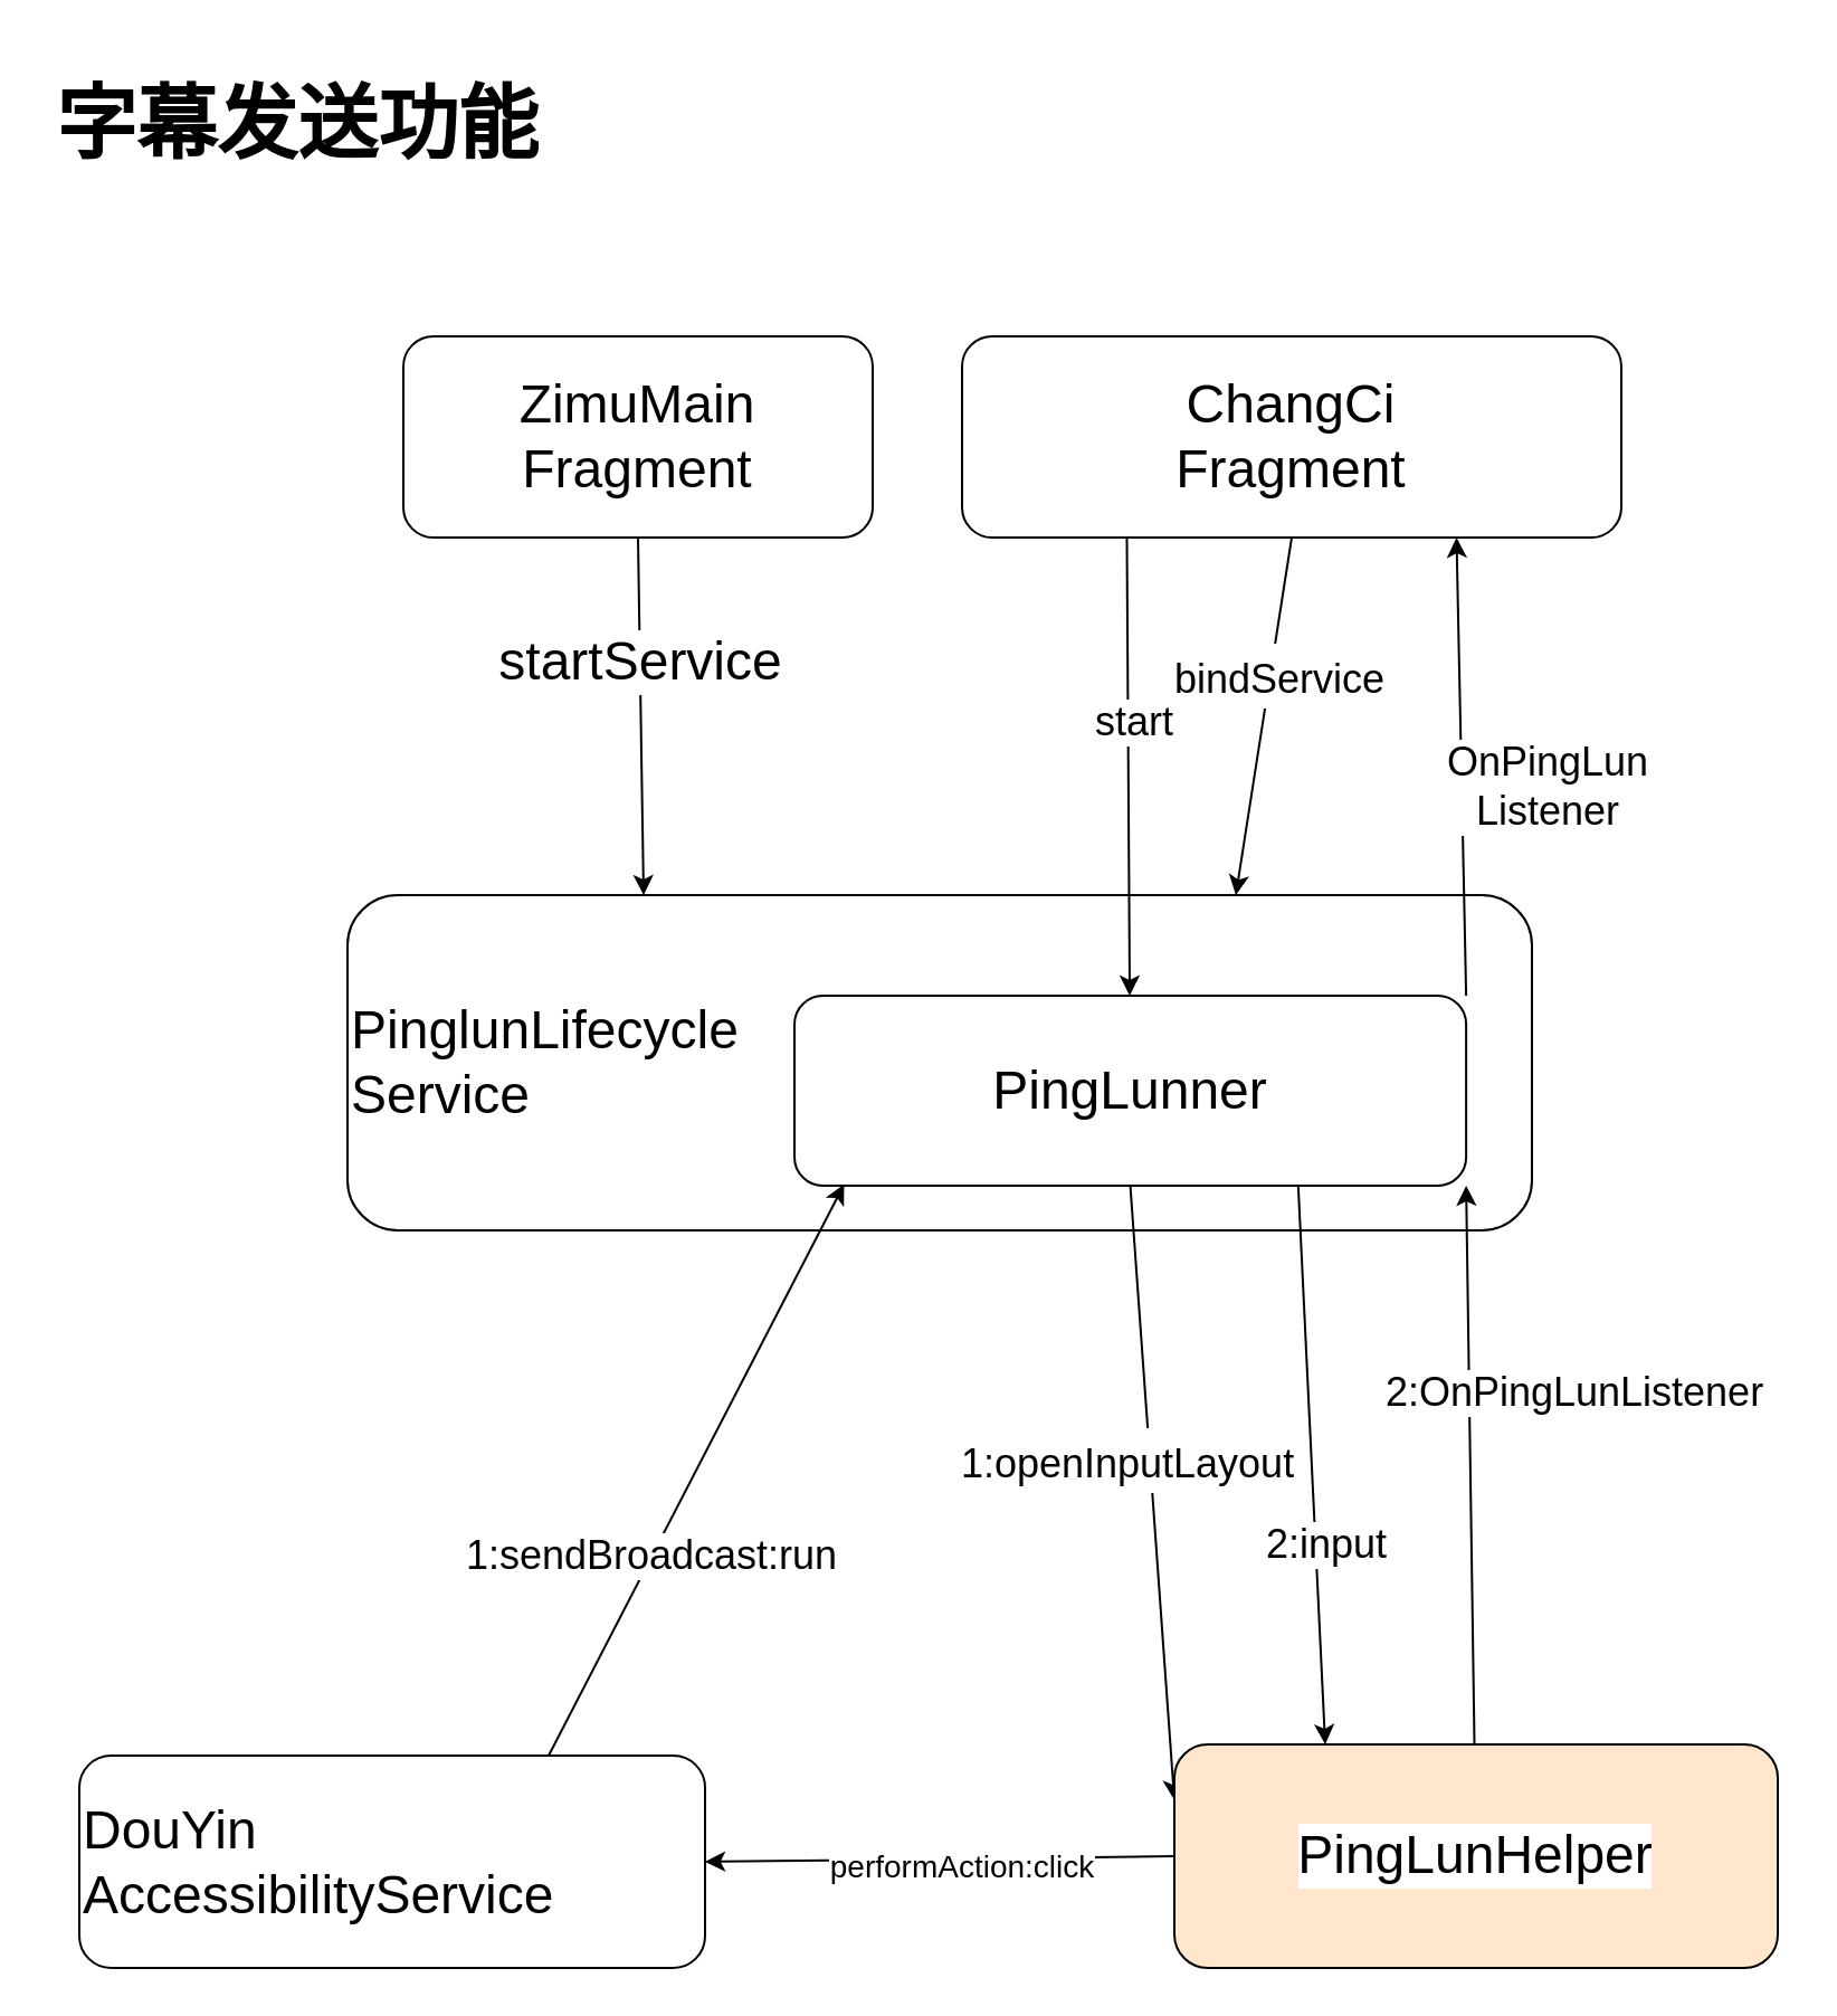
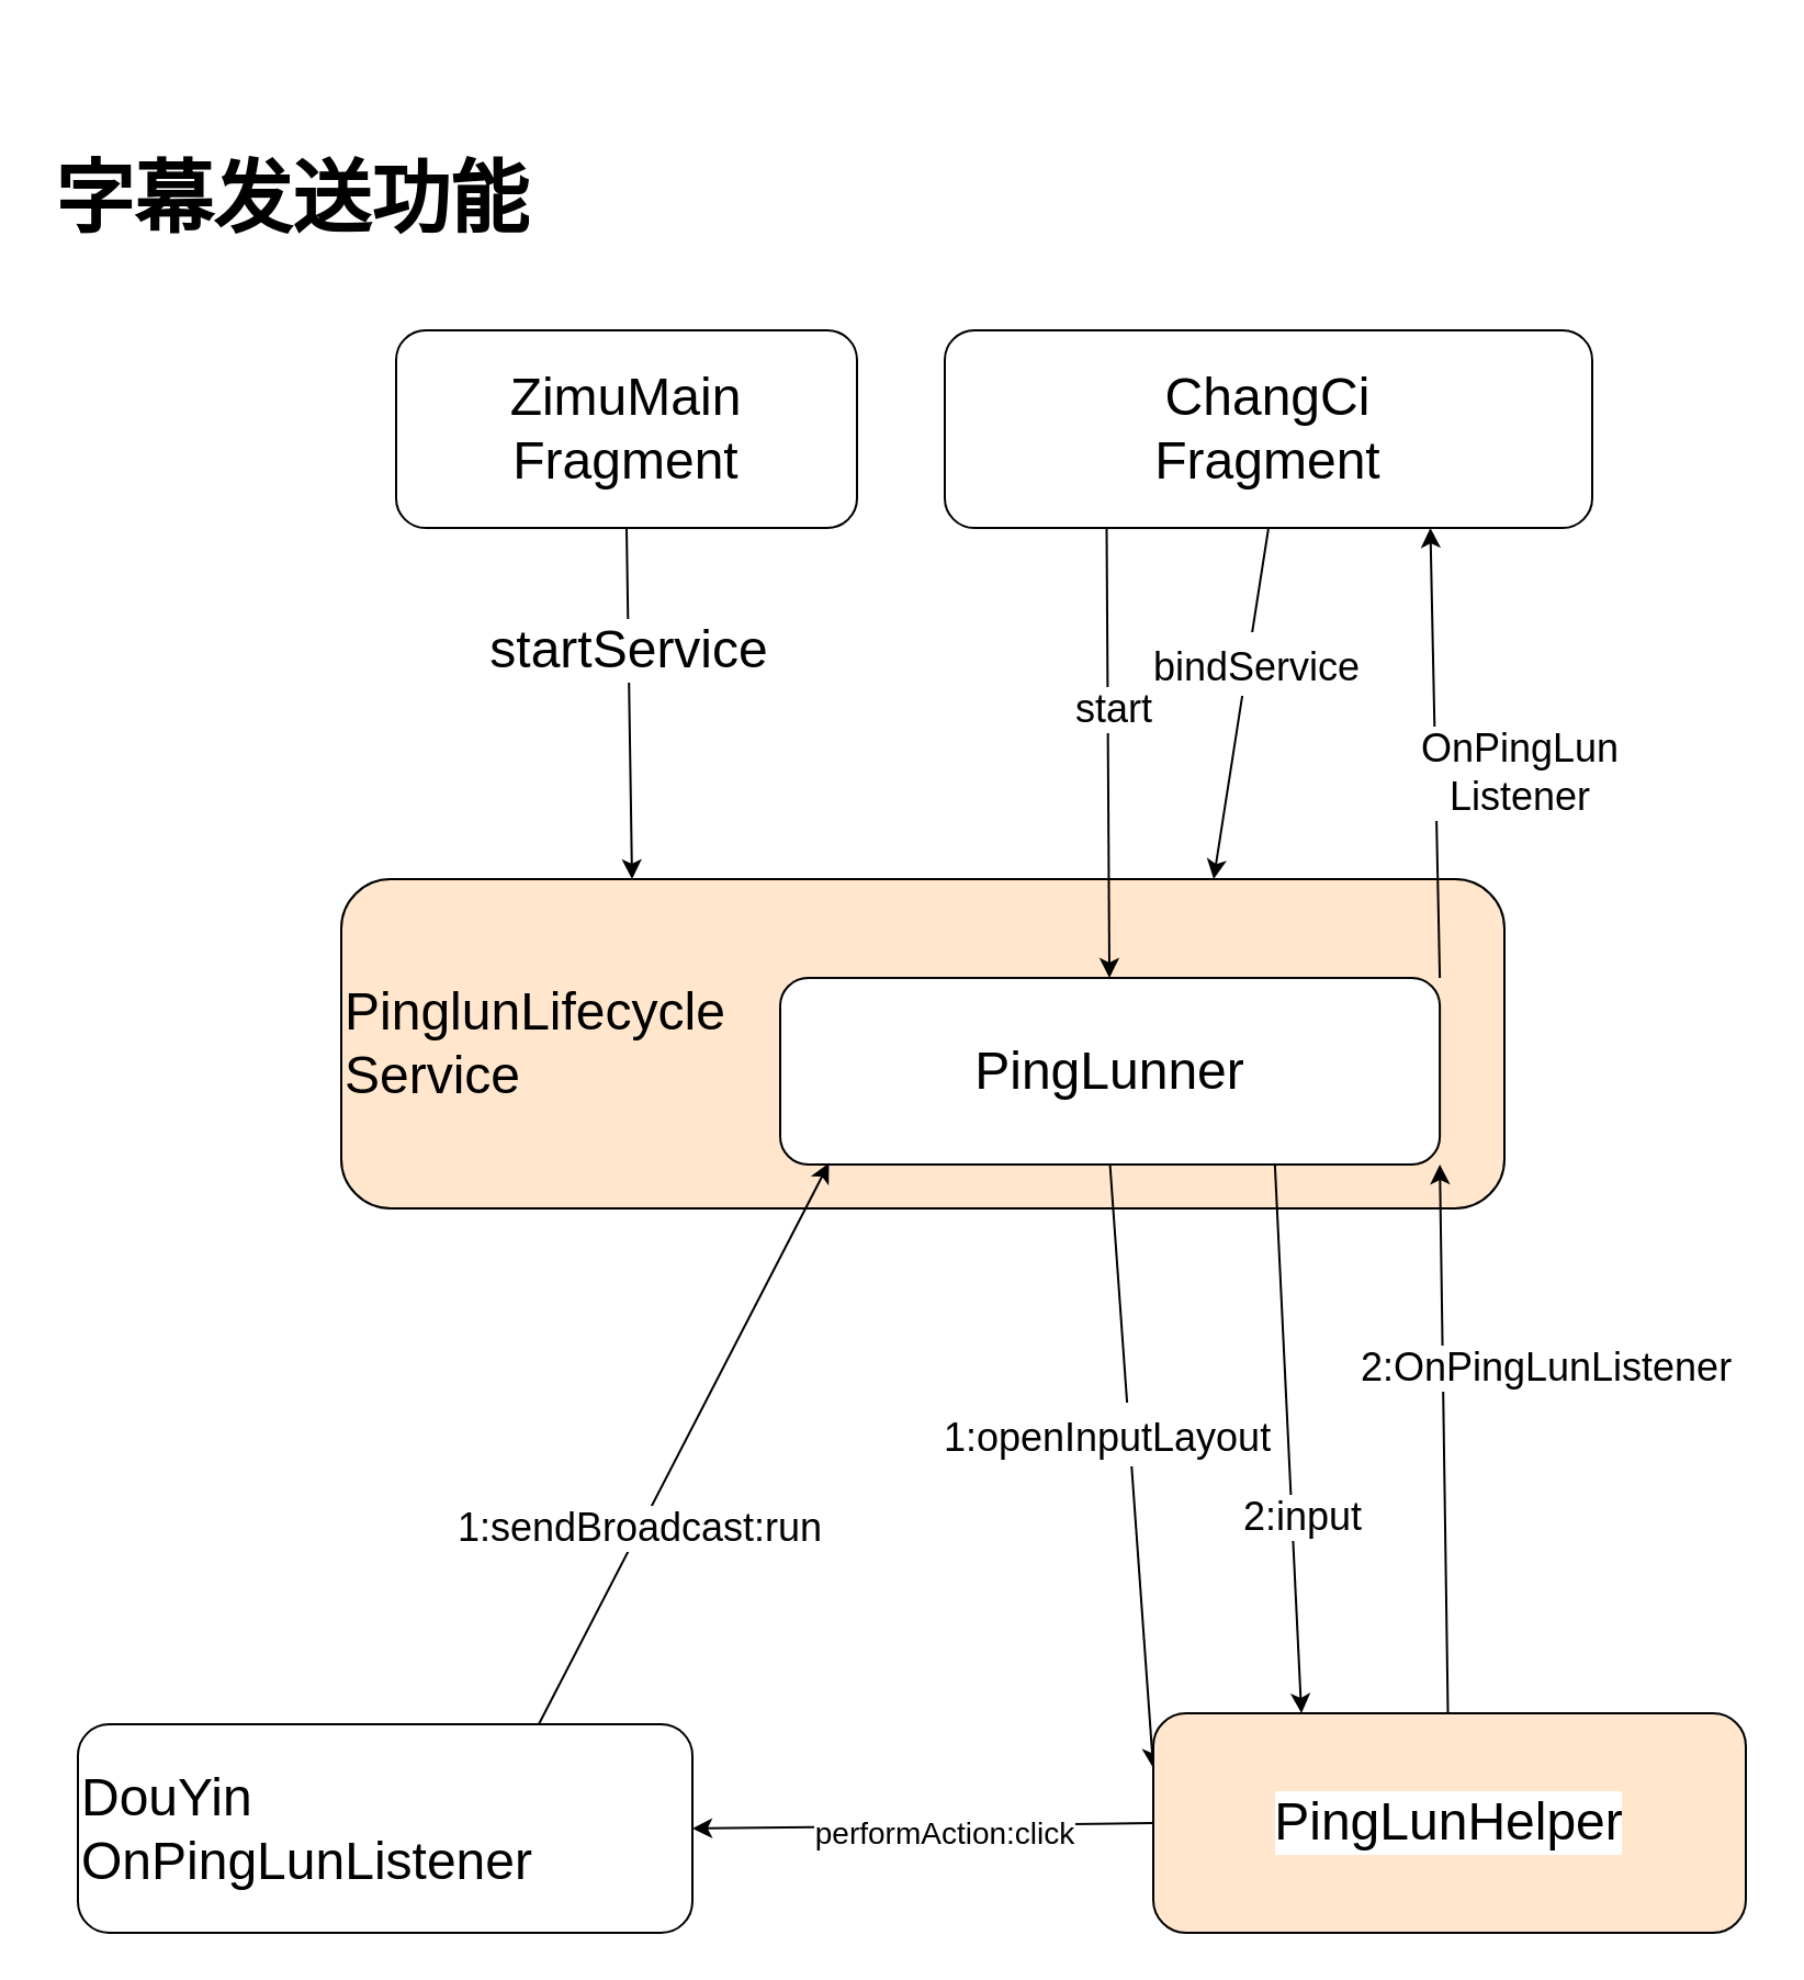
  <mxCell id="0" />
  <mxCell id="1" parent="0" />
  <mxCell id="2" value="&lt;font style=&quot;font-size: 24px;&quot;&gt;ZimuMain&lt;br&gt;Fragment&lt;/font&gt;" style="rounded=1;whiteSpace=wrap;html=1;align=center;strokeColor=default;" parent="1" vertex="1"><mxGeometry x="180" y="150" width="210" height="90" as="geometry" /></mxCell>
  <mxCell id="3" value="" style="endArrow=classic;html=1;rounded=0;fontSize=24;exitX=0.5;exitY=1;exitDx=0;exitDy=0;entryX=0.25;entryY=0;entryDx=0;entryDy=0;" parent="1" source="2" target="9" edge="1"><mxGeometry width="50" height="50" relative="1" as="geometry"><mxPoint x="385" y="300" as="sourcePoint" /><mxPoint x="435" y="250" as="targetPoint" /></mxGeometry></mxCell>
  <mxCell id="4" value="startService" style="edgeLabel;html=1;align=center;verticalAlign=middle;resizable=0;points=[];fontSize=24;" parent="3" vertex="1" connectable="0"><mxGeometry x="-0.279" y="-2" relative="1" as="geometry"><mxPoint x="2" y="-3" as="offset" /></mxGeometry></mxCell>
  <mxCell id="5" value="&lt;font style=&quot;font-size: 24px;&quot;&gt;ChangCi&lt;br&gt;Fragment&lt;/font&gt;" style="rounded=1;whiteSpace=wrap;html=1;align=center;strokeColor=default;" parent="1" vertex="1"><mxGeometry x="430" y="150" width="295" height="90" as="geometry" /></mxCell>
  <mxCell id="6" value="" style="endArrow=classic;html=1;rounded=0;fontSize=24;exitX=0.5;exitY=1;exitDx=0;exitDy=0;entryX=0.75;entryY=0;entryDx=0;entryDy=0;" parent="1" source="5" target="9" edge="1"><mxGeometry width="50" height="50" relative="1" as="geometry"><mxPoint x="385" y="300" as="sourcePoint" /><mxPoint x="425" y="433" as="targetPoint" /></mxGeometry></mxCell>
  <mxCell id="7" value="&lt;font style=&quot;font-size: 18px;&quot;&gt;bindService&lt;/font&gt;" style="edgeLabel;html=1;align=center;verticalAlign=middle;resizable=0;points=[];fontSize=24;" parent="6" vertex="1" connectable="0"><mxGeometry x="-0.146" y="-1" relative="1" as="geometry"><mxPoint x="6" y="-7" as="offset" /></mxGeometry></mxCell>
  <mxCell id="8" value="" style="group" parent="1" vertex="1" connectable="0"><mxGeometry x="155" y="400" width="530" height="150" as="geometry" /></mxCell>
- <mxCell id="9" value="&lt;font style=&quot;font-size: 24px;&quot;&gt;PinglunLifecycle&lt;br&gt;Service&lt;/font&gt;" style="rounded=1;whiteSpace=wrap;html=1;align=left;" parent="8" vertex="1"><mxGeometry width="530" height="150" as="geometry" /></mxCell>
+ <mxCell id="9" value="&lt;font style=&quot;font-size: 24px;&quot;&gt;PinglunLifecycle&lt;br&gt;Service&lt;/font&gt;" style="rounded=1;whiteSpace=wrap;html=1;align=left;fillColor=#ffe6cc;" parent="8" vertex="1"><mxGeometry width="530" height="150" as="geometry" /></mxCell>
  <mxCell id="10" value="PingLunner" style="rounded=1;whiteSpace=wrap;html=1;labelBackgroundColor=#FFFFFF;strokeColor=default;fontSize=24;" parent="8" vertex="1"><mxGeometry x="200" y="45" width="300.56" height="85" as="geometry" /></mxCell>
  <mxCell id="11" value="" style="endArrow=classic;html=1;rounded=0;fontSize=24;exitX=0.25;exitY=1;exitDx=0;exitDy=0;" parent="1" source="5" target="10" edge="1"><mxGeometry width="50" height="50" relative="1" as="geometry"><mxPoint x="490" y="270" as="sourcePoint" /><mxPoint x="435" y="350" as="targetPoint" /></mxGeometry></mxCell>
  <mxCell id="12" value="start" style="edgeLabel;html=1;align=center;verticalAlign=middle;resizable=0;points=[];fontSize=18;" parent="11" vertex="1" connectable="0"><mxGeometry x="-0.193" y="2" relative="1" as="geometry"><mxPoint as="offset" /></mxGeometry></mxCell>
  <mxCell id="13" value="" style="endArrow=classic;html=1;rounded=0;fontSize=24;exitX=0.5;exitY=1;exitDx=0;exitDy=0;entryX=0;entryY=0.25;entryDx=0;entryDy=0;" parent="1" source="10" target="16" edge="1"><mxGeometry width="50" height="50" relative="1" as="geometry"><mxPoint x="385" y="600" as="sourcePoint" /><mxPoint x="435" y="550" as="targetPoint" /></mxGeometry></mxCell>
  <mxCell id="14" value="&lt;font style=&quot;font-size: 18px;&quot;&gt;1:openInputLayout&lt;/font&gt;" style="edgeLabel;html=1;align=center;verticalAlign=middle;resizable=0;points=[];fontSize=24;" parent="13" vertex="1" connectable="0"><mxGeometry x="0.086" y="1" relative="1" as="geometry"><mxPoint x="-14" y="-27" as="offset" /></mxGeometry></mxCell>
- <mxCell id="15" value="DouYin&lt;br&gt;AccessibilityService" style="rounded=1;whiteSpace=wrap;html=1;labelBackgroundColor=#FFFFFF;strokeColor=default;fontSize=24;align=left;" parent="1" vertex="1"><mxGeometry x="35" y="785" width="280" height="95" as="geometry" /></mxCell>
+ <mxCell id="15" value="DouYin&lt;br&gt;OnPingLunListener" style="rounded=1;whiteSpace=wrap;html=1;labelBackgroundColor=#FFFFFF;strokeColor=default;fontSize=24;align=left;" parent="1" vertex="1"><mxGeometry x="35" y="785" width="280" height="95" as="geometry" /></mxCell>
  <mxCell id="16" value="PingLunHelper" style="rounded=1;whiteSpace=wrap;html=1;labelBackgroundColor=#FFFFFF;strokeColor=default;fontSize=24;fillColor=#ffe6cc;" parent="1" vertex="1"><mxGeometry x="525" y="780" width="270" height="100" as="geometry" /></mxCell>
  <mxCell id="17" value="" style="endArrow=classic;html=1;rounded=0;fontSize=24;exitX=0;exitY=0.5;exitDx=0;exitDy=0;entryX=1;entryY=0.5;entryDx=0;entryDy=0;" parent="1" source="16" target="15" edge="1"><mxGeometry width="50" height="50" relative="1" as="geometry"><mxPoint x="435" y="870" as="sourcePoint" /><mxPoint x="485" y="820" as="targetPoint" /></mxGeometry></mxCell>
  <mxCell id="18" value="&lt;font style=&quot;font-size: 14px;&quot;&gt;performAction:click&lt;/font&gt;" style="edgeLabel;html=1;align=center;verticalAlign=middle;resizable=0;points=[];fontSize=24;" parent="17" vertex="1" connectable="0"><mxGeometry x="0.357" relative="1" as="geometry"><mxPoint x="46" as="offset" /></mxGeometry></mxCell>
  <mxCell id="19" value="" style="endArrow=classic;html=1;rounded=0;fontSize=14;entryX=0.074;entryY=0.992;entryDx=0;entryDy=0;entryPerimeter=0;exitX=0.75;exitY=0;exitDx=0;exitDy=0;" parent="1" source="15" target="10" edge="1"><mxGeometry width="50" height="50" relative="1" as="geometry"><mxPoint x="275" y="780" as="sourcePoint" /><mxPoint x="485" y="710" as="targetPoint" /></mxGeometry></mxCell>
  <mxCell id="20" value="&lt;font style=&quot;font-size: 18px;&quot;&gt;1:sendBroadcast:run&lt;/font&gt;" style="edgeLabel;html=1;align=center;verticalAlign=middle;resizable=0;points=[];fontSize=14;" parent="19" vertex="1" connectable="0"><mxGeometry x="-0.305" relative="1" as="geometry"><mxPoint y="-1" as="offset" /></mxGeometry></mxCell>
  <mxCell id="21" value="" style="endArrow=classic;html=1;rounded=0;fontSize=18;exitX=0.75;exitY=1;exitDx=0;exitDy=0;entryX=0.25;entryY=0;entryDx=0;entryDy=0;" parent="1" source="10" target="16" edge="1"><mxGeometry width="50" height="50" relative="1" as="geometry"><mxPoint x="435" y="760" as="sourcePoint" /><mxPoint x="485" y="710" as="targetPoint" /></mxGeometry></mxCell>
  <mxCell id="22" value="2:input" style="edgeLabel;html=1;align=center;verticalAlign=middle;resizable=0;points=[];fontSize=18;" parent="21" vertex="1" connectable="0"><mxGeometry x="0.284" y="4" relative="1" as="geometry"><mxPoint as="offset" /></mxGeometry></mxCell>
  <mxCell id="23" value="" style="endArrow=classic;html=1;rounded=0;fontSize=18;entryX=1;entryY=1;entryDx=0;entryDy=0;" parent="1" source="16" target="10" edge="1"><mxGeometry width="50" height="50" relative="1" as="geometry"><mxPoint x="405" y="660" as="sourcePoint" /><mxPoint x="735" y="540" as="targetPoint" /></mxGeometry></mxCell>
  <mxCell id="24" value="2:OnPingLunListener" style="edgeLabel;html=1;align=center;verticalAlign=middle;resizable=0;points=[];fontSize=18;" parent="23" vertex="1" connectable="0"><mxGeometry x="0.651" y="1" relative="1" as="geometry"><mxPoint x="48" y="48" as="offset" /></mxGeometry></mxCell>
  <mxCell id="25" value="" style="endArrow=classic;html=1;rounded=0;fontSize=18;exitX=1;exitY=0;exitDx=0;exitDy=0;entryX=0.75;entryY=1;entryDx=0;entryDy=0;" parent="1" source="10" target="5" edge="1"><mxGeometry width="50" height="50" relative="1" as="geometry"><mxPoint x="415" y="400" as="sourcePoint" /><mxPoint x="465" y="350" as="targetPoint" /></mxGeometry></mxCell>
  <mxCell id="26" value="OnPingLun&lt;br&gt;Listener" style="edgeLabel;html=1;align=center;verticalAlign=middle;resizable=0;points=[];fontSize=18;" parent="25" vertex="1" connectable="0"><mxGeometry x="-0.291" y="-2" relative="1" as="geometry"><mxPoint x="35" y="-20" as="offset" /></mxGeometry></mxCell>
- <mxCell id="27" value="&lt;h1&gt;字幕发送功能&lt;/h1&gt;" style="text;html=1;fillColor=none;spacing=5;spacingTop=-20;whiteSpace=wrap;overflow=hidden;rounded=0;labelBackgroundColor=none;fontSize=18;" parent="1" vertex="1"><mxGeometry x="20" y="20" width="780" height="70" as="geometry" /></mxCell>
+ <mxCell id="27" value="&lt;h1&gt;字幕发送功能&lt;/h1&gt;" style="text;html=1;fillColor=none;spacing=5;spacingTop=-20;whiteSpace=wrap;overflow=hidden;rounded=0;labelBackgroundColor=none;fontSize=18;" parent="1" vertex="1"><mxGeometry x="20" y="55" width="780" height="70" as="geometry" /></mxCell>
